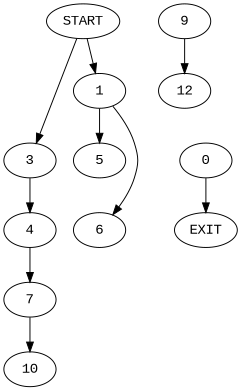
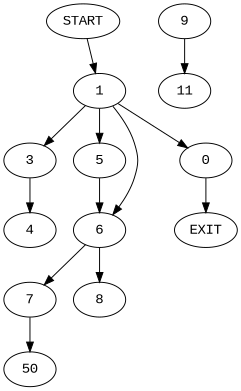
  digraph {
    fontname="Liberation Mono"
    node [fontname="Liberation Mono"]
    edge [fontname="Liberation Mono"]
    n1 [label=START]
    1
    n3 [label=0]
    3
    5
    6
    n7 [label=EXIT]
    4
    7
-   10
+   8
+   10 [label=50]
    9
-   11 [label=12]
+   11
    n1 -> 1
-   n1 -> 3
+   1 -> n3
+   1 -> 3
    1 -> 5
    1 -> 6
    n3 -> n7
    3 -> 4
-   4 -> 7
+   5 -> 6
+   6 -> 7
+   6 -> 8
    7 -> 10
    9 -> 11
  }
